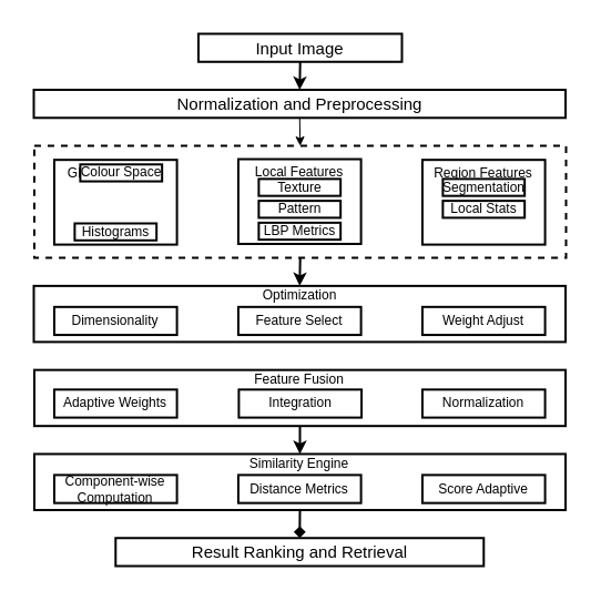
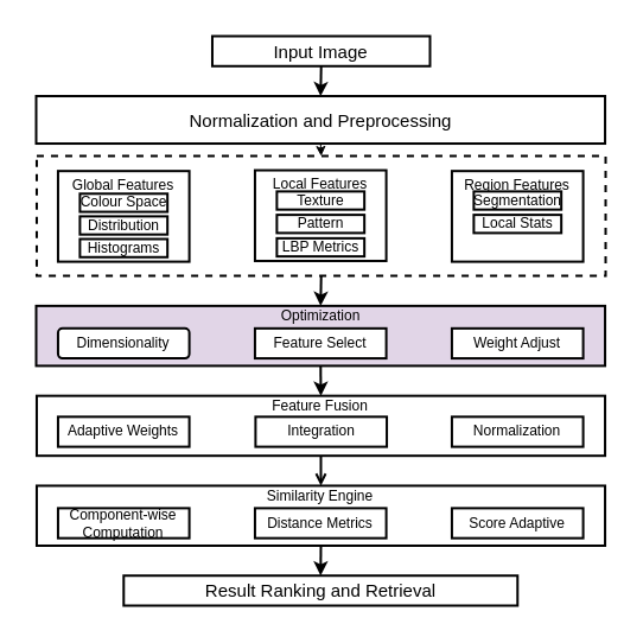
  <mxCell id="0" />
  <mxCell id="1" parent="0" />
  <mxCell id="2" value="" style="rounded=0;whiteSpace=wrap;html=1;fillColor=default;strokeColor=#FFFFFF;" vertex="1" parent="1"><mxGeometry x="20" y="20" width="500" height="500" as="geometry" /></mxCell>
  <mxCell id="3" style="edgeStyle=orthogonalEdgeStyle;rounded=0;orthogonalLoop=1;jettySize=auto;html=1;exitX=0.5;exitY=1;exitDx=0;exitDy=0;entryX=0.5;entryY=0;entryDx=0;entryDy=0;strokeWidth=2;shadow=0;fontStyle=0;spacing=0;" parent="1" source="4" target="10" edge="1"><mxGeometry relative="1" as="geometry" /></mxCell>
  <mxCell id="4" value="" style="rounded=0;whiteSpace=wrap;html=1;verticalAlign=top;dashed=1;fontStyle=0;strokeWidth=2;shadow=0;spacing=0;" parent="1" vertex="1"><mxGeometry x="30.461" y="131.053" width="479.539" height="101.053" as="geometry" /></mxCell>
  <mxCell id="5" style="edgeStyle=orthogonalEdgeStyle;rounded=0;orthogonalLoop=1;jettySize=auto;html=1;exitX=0.5;exitY=1;exitDx=0;exitDy=0;entryX=0.5;entryY=0;entryDx=0;entryDy=0;strokeWidth=2;shadow=0;fontStyle=0;spacing=0;" parent="1" source="6" target="8" edge="1"><mxGeometry relative="1" as="geometry" /></mxCell>
  <mxCell id="6" value="Input Image" style="rounded=0;whiteSpace=wrap;html=1;verticalAlign=middle;fontStyle=0;fontSize=15;strokeWidth=2;shadow=0;spacing=0;" parent="1" vertex="1"><mxGeometry x="178.473" y="30" width="183.516" height="25.263" as="geometry" /></mxCell>
  <mxCell id="7" style="edgeStyle=orthogonalEdgeStyle;rounded=0;orthogonalLoop=1;jettySize=auto;html=1;exitX=0.5;exitY=1;exitDx=0;exitDy=0;entryX=0.5;entryY=0;entryDx=0;entryDy=0;shadow=0;fontStyle=0;spacing=0;" parent="1" source="8" target="4" edge="1"><mxGeometry relative="1" as="geometry" /></mxCell>
- <mxCell id="8" value="Normalization and Preprocessing" style="rounded=0;whiteSpace=wrap;html=1;verticalAlign=middle;fontSize=15;fontStyle=0;strokeWidth=2;shadow=0;spacing=0;" parent="1" vertex="1"><mxGeometry x="30" y="80.526" width="479.539" height="25.263" as="geometry" /></mxCell>
- <mxCell id="10" value="&lt;font&gt;Optimization&lt;/font&gt;" style="rounded=0;whiteSpace=wrap;html=1;verticalAlign=top;fontStyle=0;strokeWidth=2;shadow=0;spacing=0;spacingTop=-3;fontSize=12;" parent="1" vertex="1"><mxGeometry x="30" y="257.368" width="479.539" height="50.526" as="geometry" /></mxCell>
- <mxCell id="11" style="edgeStyle=orthogonalEdgeStyle;rounded=0;orthogonalLoop=1;jettySize=auto;html=1;exitX=0.5;exitY=1;exitDx=0;exitDy=0;entryX=0.5;entryY=0;entryDx=0;entryDy=0;strokeWidth=2;shadow=0;fontStyle=0;spacing=0;" parent="1" source="12" target="14" edge="1"><mxGeometry relative="1" as="geometry" /></mxCell>
+ <mxCell id="8" value="Normalization and Preprocessing" style="rounded=0;whiteSpace=wrap;html=1;verticalAlign=middle;fontSize=15;fontStyle=0;strokeWidth=2;shadow=0;spacing=0;" parent="1" vertex="1"><mxGeometry x="30" y="80.526" width="479.539" height="40" as="geometry" /></mxCell>
+ <mxCell id="9" style="edgeStyle=orthogonalEdgeStyle;rounded=0;orthogonalLoop=1;jettySize=auto;html=1;exitX=0.5;exitY=1;exitDx=0;exitDy=0;entryX=0.5;entryY=0;entryDx=0;entryDy=0;strokeWidth=2;shadow=0;fontStyle=0;spacing=0;" parent="1" source="10" target="12" edge="1"><mxGeometry relative="1" as="geometry" /></mxCell>
+ <mxCell id="10" value="&lt;font&gt;Optimization&lt;/font&gt;" style="rounded=0;whiteSpace=wrap;html=1;verticalAlign=top;fontStyle=0;strokeWidth=2;shadow=0;spacing=0;spacingTop=-3;fontSize=12;fillColor=#e1d5e7;" parent="1" vertex="1"><mxGeometry x="30" y="257.368" width="479.539" height="50.526" as="geometry" /></mxCell>
+ <mxCell id="11" style="edgeStyle=orthogonalEdgeStyle;rounded=0;orthogonalLoop=1;jettySize=auto;html=1;exitX=0.5;exitY=1;exitDx=0;exitDy=0;entryX=0.5;entryY=0;entryDx=0;entryDy=0;strokeWidth=2;shadow=0;fontStyle=0;spacing=0;endArrow=open;" parent="1" source="12" target="14" edge="1"><mxGeometry relative="1" as="geometry" /></mxCell>
  <mxCell id="12" value="&lt;font&gt;Feature Fusion&lt;/font&gt;" style="rounded=0;whiteSpace=wrap;html=1;verticalAlign=top;fontStyle=0;strokeWidth=2;shadow=0;spacing=0;spacingTop=-3;fontSize=12;" parent="1" vertex="1"><mxGeometry x="30.461" y="333.158" width="479.078" height="50.526" as="geometry" /></mxCell>
- <mxCell id="13" style="edgeStyle=orthogonalEdgeStyle;rounded=0;orthogonalLoop=1;jettySize=auto;html=1;exitX=0.5;exitY=1;exitDx=0;exitDy=0;entryX=0.5;entryY=0;entryDx=0;entryDy=0;strokeWidth=2;shadow=0;fontStyle=0;spacing=0;endArrow=diamond;" parent="1" source="14" target="15" edge="1"><mxGeometry relative="1" as="geometry" /></mxCell>
+ <mxCell id="13" style="edgeStyle=orthogonalEdgeStyle;rounded=0;orthogonalLoop=1;jettySize=auto;html=1;exitX=0.5;exitY=1;exitDx=0;exitDy=0;entryX=0.5;entryY=0;entryDx=0;entryDy=0;strokeWidth=2;shadow=0;fontStyle=0;spacing=0;" parent="1" source="14" target="15" edge="1"><mxGeometry relative="1" as="geometry" /></mxCell>
  <mxCell id="14" value="&lt;font&gt;Similarity Engine&lt;/font&gt;" style="rounded=0;whiteSpace=wrap;html=1;verticalAlign=top;fontStyle=0;strokeWidth=2;shadow=0;spacing=0;spacingTop=-3;fontSize=12;" parent="1" vertex="1"><mxGeometry x="30.461" y="408.947" width="479.078" height="50.526" as="geometry" /></mxCell>
  <mxCell id="15" value="&lt;font&gt;Result Ranking and Retrieval&lt;/font&gt;" style="rounded=0;whiteSpace=wrap;html=1;verticalAlign=middle;fontStyle=0;strokeWidth=2;shadow=0;spacing=0;fontSize=15;" parent="1" vertex="1"><mxGeometry x="103.775" y="484.737" width="331.988" height="25.263" as="geometry" /></mxCell>
  <mxCell id="16" value="Component-wise Computation" style="rounded=0;whiteSpace=wrap;html=1;fontStyle=0;strokeWidth=2;shadow=0;spacing=0;" parent="1" vertex="1"><mxGeometry x="48.444" y="427.895" width="110.663" height="25.263" as="geometry" /></mxCell>
  <mxCell id="17" value="Distance Metrics" style="rounded=0;whiteSpace=wrap;html=1;fontStyle=0;strokeWidth=2;shadow=0;spacing=0;" parent="1" vertex="1"><mxGeometry x="214.438" y="427.895" width="110.663" height="25.263" as="geometry" /></mxCell>
  <mxCell id="18" value="Score Adaptive" style="rounded=0;whiteSpace=wrap;html=1;fontStyle=0;strokeWidth=2;shadow=0;spacing=0;" parent="1" vertex="1"><mxGeometry x="380.432" y="427.895" width="110.663" height="25.263" as="geometry" /></mxCell>
  <mxCell id="19" value="Adaptive Weights" style="rounded=0;whiteSpace=wrap;html=1;fontStyle=0;strokeWidth=2;shadow=0;spacing=0;" parent="1" vertex="1"><mxGeometry x="48.444" y="350.842" width="110.663" height="25.263" as="geometry" /></mxCell>
  <mxCell id="20" value="Integration" style="rounded=0;whiteSpace=wrap;html=1;fontStyle=0;strokeWidth=2;shadow=0;spacing=0;" parent="1" vertex="1"><mxGeometry x="214.899" y="350.842" width="110.663" height="25.263" as="geometry" /></mxCell>
  <mxCell id="21" value="Normalization" style="rounded=0;whiteSpace=wrap;html=1;fontStyle=0;strokeWidth=2;shadow=0;spacing=0;" parent="1" vertex="1"><mxGeometry x="380.432" y="350.842" width="110.663" height="25.263" as="geometry" /></mxCell>
- <mxCell id="22" value="Dimensionality" style="rounded=0;whiteSpace=wrap;html=1;fontStyle=0;strokeWidth=2;shadow=0;spacing=0;" parent="1" vertex="1"><mxGeometry x="48.444" y="276.316" width="110.663" height="25.263" as="geometry" /></mxCell>
+ <mxCell id="22" value="Dimensionality" style="whiteSpace=wrap;html=1;fontStyle=0;strokeWidth=2;shadow=0;spacing=0;rounded=1;" parent="1" vertex="1"><mxGeometry x="48.444" y="276.316" width="110.663" height="25.263" as="geometry" /></mxCell>
  <mxCell id="23" value="Feature Select" style="rounded=0;whiteSpace=wrap;html=1;fontStyle=0;strokeWidth=2;shadow=0;spacing=0;" parent="1" vertex="1"><mxGeometry x="214.438" y="276.316" width="110.663" height="25.263" as="geometry" /></mxCell>
  <mxCell id="24" value="Weight Adjust" style="rounded=0;whiteSpace=wrap;html=1;fontStyle=0;strokeWidth=2;shadow=0;spacing=0;" parent="1" vertex="1"><mxGeometry x="380.432" y="276.316" width="110.663" height="25.263" as="geometry" /></mxCell>
  <mxCell id="25" value="" style="group;fontStyle=0;strokeWidth=2;shadow=0;spacingTop=0;spacing=0;" parent="1" vertex="1" connectable="0"><mxGeometry x="48.444" y="143.684" width="110.663" height="76.421" as="geometry" /></mxCell>
  <mxCell id="26" value="Global Features" style="rounded=0;whiteSpace=wrap;html=1;verticalAlign=top;fontStyle=0;strokeWidth=2;shadow=0;spacing=0;" parent="25" vertex="1"><mxGeometry width="110.663" height="76.421" as="geometry" /></mxCell>
- <mxCell id="27" value="Colour Space" style="rounded=0;whiteSpace=wrap;html=1;fontStyle=0;strokeWidth=2;shadow=0;spacing=0;" parent="25" vertex="1"><mxGeometry x="23.444" y="4.105" width="73.775" height="15.284" as="geometry" /></mxCell>
+ <mxCell id="27" value="Colour Space" style="rounded=0;whiteSpace=wrap;html=1;fontStyle=0;strokeWidth=2;shadow=0;spacing=0;" parent="25" vertex="1"><mxGeometry x="18.444" y="19.105" width="73.775" height="15.284" as="geometry" /></mxCell>
+ <mxCell id="28" value="Distribution" style="rounded=0;whiteSpace=wrap;html=1;fontStyle=0;strokeWidth=2;shadow=0;spacing=0;" parent="25" vertex="1"><mxGeometry x="18.444" y="38.211" width="73.775" height="15.284" as="geometry" /></mxCell>
  <mxCell id="29" value="Histograms" style="rounded=0;whiteSpace=wrap;html=1;fontStyle=0;strokeWidth=2;shadow=0;spacing=0;" parent="25" vertex="1"><mxGeometry x="18.444" y="57.316" width="73.775" height="15.284" as="geometry" /></mxCell>
  <mxCell id="30" value="" style="group;fontStyle=0;strokeWidth=2;shadow=0;spacingTop=0;spacing=0;" parent="1" vertex="1" connectable="0"><mxGeometry x="214.438" y="143.053" width="110.663" height="76.421" as="geometry" /></mxCell>
  <mxCell id="31" value="Local Features" style="rounded=0;whiteSpace=wrap;html=1;verticalAlign=top;fontStyle=0;strokeWidth=2;shadow=0;spacing=0;" parent="30" vertex="1"><mxGeometry width="110.663" height="76.421" as="geometry" /></mxCell>
  <mxCell id="32" value="Texture" style="rounded=0;whiteSpace=wrap;html=1;fontStyle=0;strokeWidth=2;shadow=0;spacing=0;" parent="30" vertex="1"><mxGeometry x="18.444" y="17.842" width="73.775" height="15.284" as="geometry" /></mxCell>
  <mxCell id="33" value="Pattern" style="rounded=0;whiteSpace=wrap;html=1;fontStyle=0;strokeWidth=2;shadow=0;spacing=0;" parent="30" vertex="1"><mxGeometry x="18.444" y="37.579" width="73.775" height="15.284" as="geometry" /></mxCell>
  <mxCell id="34" value="LBP Metrics" style="rounded=0;whiteSpace=wrap;html=1;fontStyle=0;strokeWidth=2;shadow=0;spacing=0;" parent="30" vertex="1"><mxGeometry x="18.444" y="57.316" width="73.775" height="15.284" as="geometry" /></mxCell>
  <mxCell id="35" value="" style="group;fontStyle=0;strokeWidth=2;shadow=0;spacingTop=0;spacing=0;" parent="1" vertex="1" connectable="0"><mxGeometry x="380.432" y="143.684" width="110.663" height="76.421" as="geometry" /></mxCell>
  <mxCell id="36" value="Region Features" style="rounded=0;whiteSpace=wrap;html=1;verticalAlign=top;fontStyle=0;strokeWidth=2;shadow=0;spacing=0;" parent="35" vertex="1"><mxGeometry width="110.663" height="76.421" as="geometry" /></mxCell>
  <mxCell id="37" value="Segmentation" style="rounded=0;whiteSpace=wrap;html=1;fontStyle=0;strokeWidth=2;shadow=0;spacing=0;" parent="35" vertex="1"><mxGeometry x="18.444" y="17.211" width="73.775" height="15.284" as="geometry" /></mxCell>
  <mxCell id="38" value="Local Stats" style="rounded=0;whiteSpace=wrap;html=1;fontStyle=0;strokeWidth=2;shadow=0;spacing=0;" parent="35" vertex="1"><mxGeometry x="18.444" y="36.947" width="73.775" height="15.284" as="geometry" /></mxCell>
